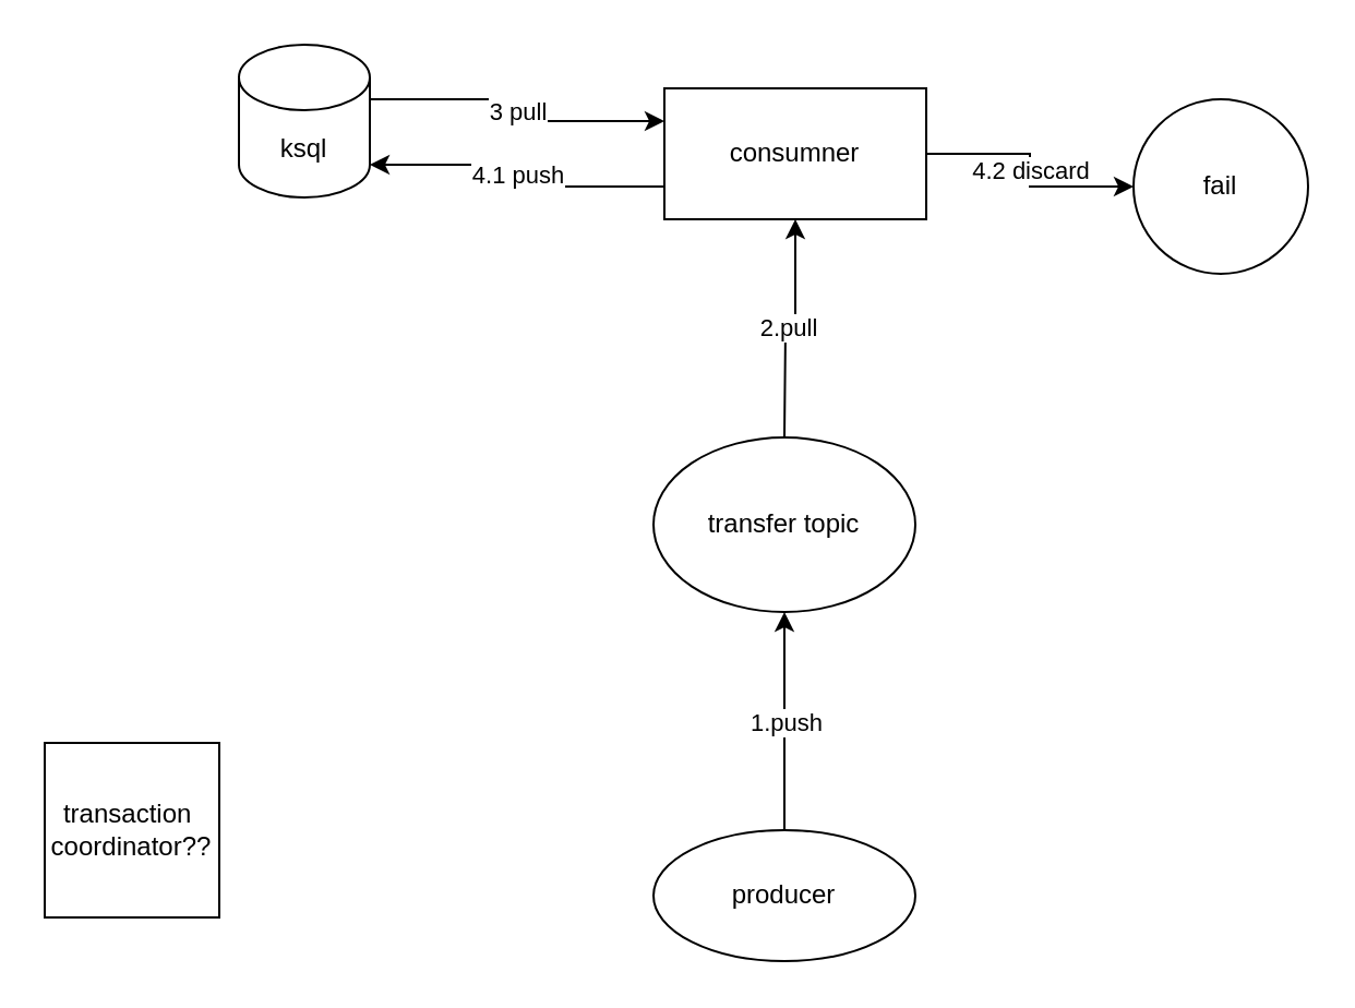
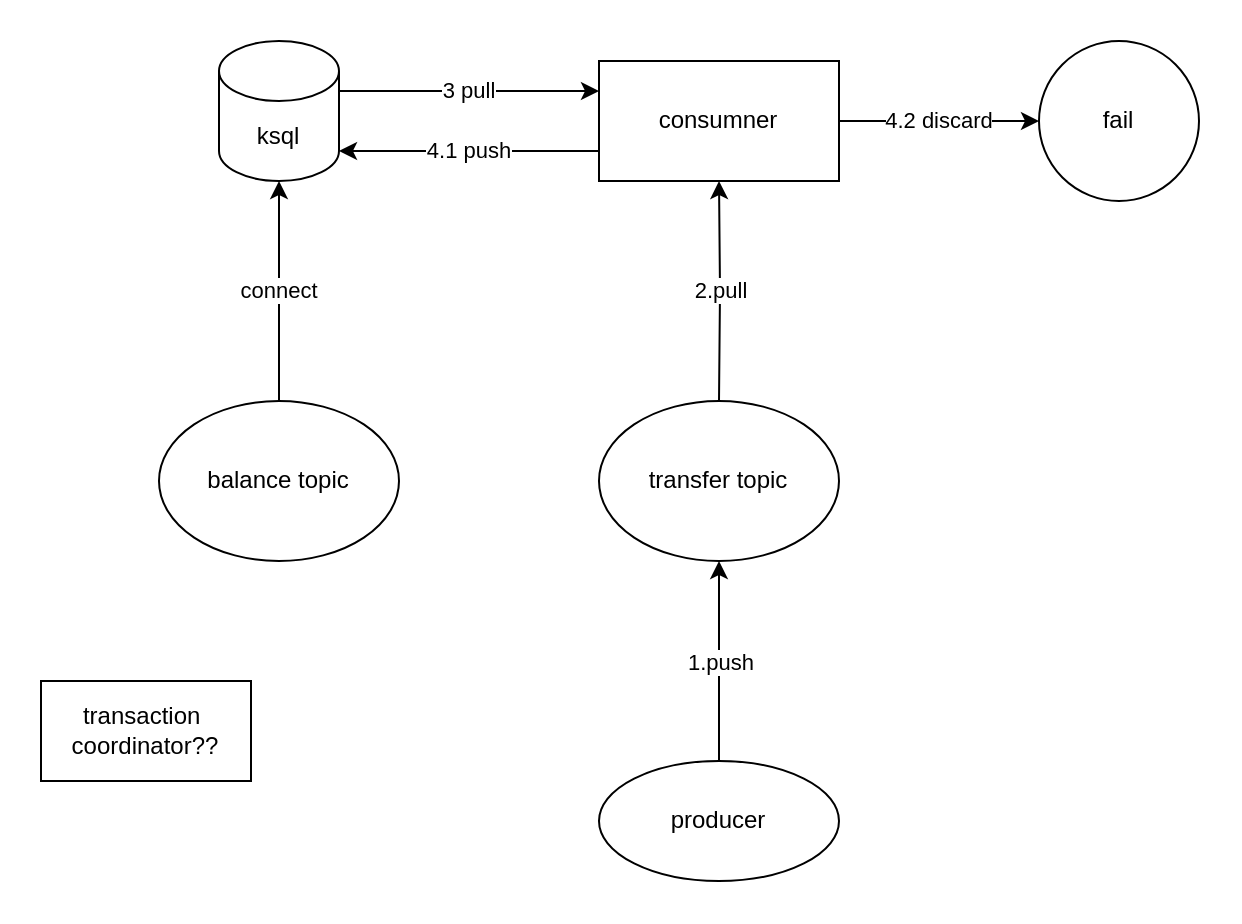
  <mxCell id="0" />
  <mxCell id="1" parent="0" />
  <mxCell id="2" value="1.push" style="edgeStyle=orthogonalEdgeStyle;rounded=0;orthogonalLoop=1;jettySize=auto;html=1;" parent="1" source="3" edge="1"><mxGeometry relative="1" as="geometry"><mxPoint x="359" y="280" as="targetPoint" /></mxGeometry></mxCell>
  <mxCell id="3" value="producer" style="ellipse;whiteSpace=wrap;html=1;" parent="1" vertex="1"><mxGeometry x="299" y="380" width="120" height="60" as="geometry" /></mxCell>
  <mxCell id="4" value="4.1 push" style="edgeStyle=orthogonalEdgeStyle;rounded=0;orthogonalLoop=1;jettySize=auto;html=1;exitX=0;exitY=0.75;exitDx=0;exitDy=0;entryX=1;entryY=1;entryDx=0;entryDy=-15;entryPerimeter=0;" parent="1" source="6" target="10" edge="1"><mxGeometry relative="1" as="geometry"><mxPoint as="offset" /></mxGeometry></mxCell>
  <mxCell id="5" value="4.2 discard" style="edgeStyle=orthogonalEdgeStyle;rounded=0;orthogonalLoop=1;jettySize=auto;html=1;" parent="1" source="6" target="13" edge="1"><mxGeometry relative="1" as="geometry" /></mxCell>
- <mxCell id="6" value="consumner" style="rounded=0;whiteSpace=wrap;html=1;" parent="1" vertex="1"><mxGeometry x="304" y="40" width="120" height="60" as="geometry" /></mxCell>
+ <mxCell id="6" value="consumner" style="rounded=0;whiteSpace=wrap;html=1;" parent="1" vertex="1"><mxGeometry x="299" y="30" width="120" height="60" as="geometry" /></mxCell>
  <mxCell id="7" value="2.pull" style="edgeStyle=orthogonalEdgeStyle;rounded=0;orthogonalLoop=1;jettySize=auto;html=1;" parent="1" target="6" edge="1"><mxGeometry relative="1" as="geometry"><mxPoint x="359" y="200" as="sourcePoint" /></mxGeometry></mxCell>
  <mxCell id="8" value="transfer topic" style="ellipse;whiteSpace=wrap;html=1;" parent="1" vertex="1"><mxGeometry x="299" y="200" width="120" height="80" as="geometry" /></mxCell>
  <mxCell id="9" value="3 pull" style="edgeStyle=orthogonalEdgeStyle;rounded=0;orthogonalLoop=1;jettySize=auto;html=1;exitX=1;exitY=0;exitDx=0;exitDy=25;exitPerimeter=0;entryX=0;entryY=0.25;entryDx=0;entryDy=0;" parent="1" source="10" target="6" edge="1"><mxGeometry relative="1" as="geometry"><mxPoint as="offset" /></mxGeometry></mxCell>
  <mxCell id="10" value="ksql" style="shape=cylinder3;whiteSpace=wrap;html=1;boundedLbl=1;backgroundOutline=1;size=15;" parent="1" vertex="1"><mxGeometry x="109" y="20" width="60" height="70" as="geometry" /></mxCell>
- <mxCell id="13" value="fail" style="ellipse;whiteSpace=wrap;html=1;rounded=0;" parent="1" vertex="1"><mxGeometry x="519" y="45" width="80" height="80" as="geometry" /></mxCell>
- <mxCell id="14" value="transaction&amp;nbsp;&lt;br&gt;coordinator??" style="whiteSpace=wrap;html=1;aspect=fixed;" vertex="1" parent="1"><mxGeometry x="20" y="340" width="80" height="80" as="geometry" /></mxCell>
+ <mxCell id="11" value="connect" style="edgeStyle=orthogonalEdgeStyle;rounded=0;orthogonalLoop=1;jettySize=auto;html=1;" parent="1" source="12" target="10" edge="1"><mxGeometry relative="1" as="geometry" /></mxCell>
+ <mxCell id="12" value="balance topic" style="ellipse;whiteSpace=wrap;html=1;" parent="1" vertex="1"><mxGeometry x="79" y="200" width="120" height="80" as="geometry" /></mxCell>
+ <mxCell id="13" value="fail" style="ellipse;whiteSpace=wrap;html=1;rounded=0;" parent="1" vertex="1"><mxGeometry x="519" y="20" width="80" height="80" as="geometry" /></mxCell>
+ <mxCell id="14" value="transaction&amp;nbsp;&lt;br&gt;coordinator??" style="whiteSpace=wrap;html=1;aspect=fixed;" vertex="1" parent="1"><mxGeometry x="20" y="340" width="105" height="50" as="geometry" /></mxCell>
